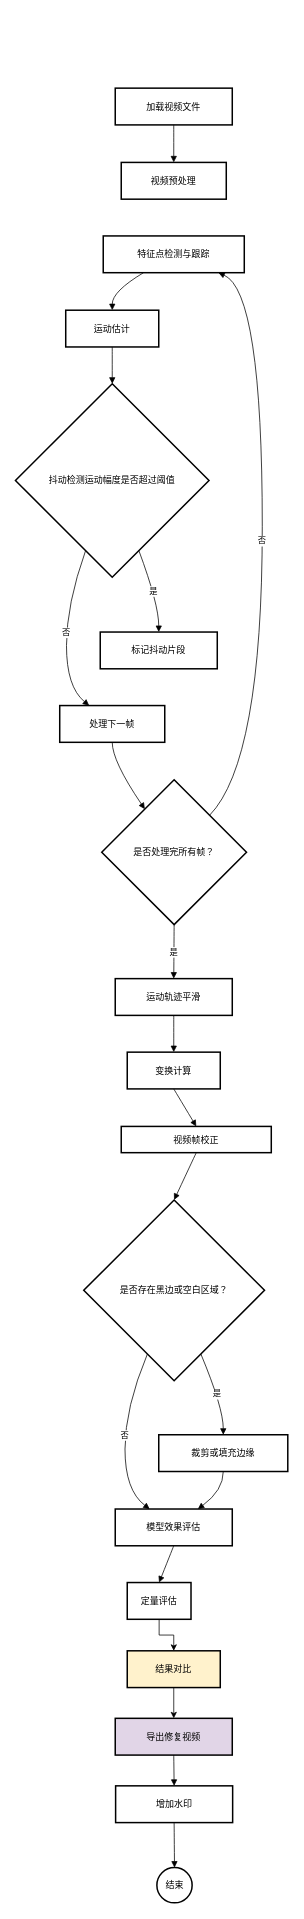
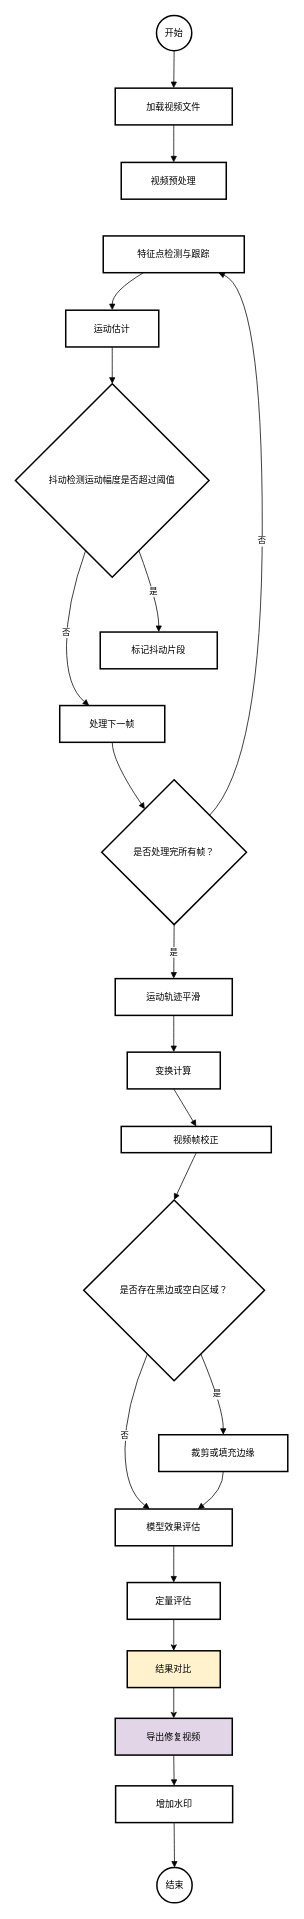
  <mxCell id="0" />
  <mxCell id="1" parent="0" />
  <mxCell id="2" value="" style="group;direction=west;" vertex="1" connectable="0" parent="1"><mxGeometry x="20" y="20" width="363" height="2516" as="geometry" /></mxCell>
+ <mxCell id="3" value="开始" style="ellipse;aspect=fixed;strokeWidth=2;whiteSpace=wrap;" vertex="1" parent="2"><mxGeometry x="188" width="47" height="47" as="geometry" /></mxCell>
  <mxCell id="4" value="加载视频文件" style="whiteSpace=wrap;strokeWidth=2;" vertex="1" parent="2"><mxGeometry x="133" y="97" width="156" height="49" as="geometry" /></mxCell>
  <mxCell id="5" value="视频预处理" style="whiteSpace=wrap;strokeWidth=2;" vertex="1" parent="2"><mxGeometry x="141" y="196" width="140" height="49" as="geometry" /></mxCell>
  <mxCell id="6" value="特征点检测与跟踪" style="whiteSpace=wrap;strokeWidth=2;" vertex="1" parent="2"><mxGeometry x="117" y="294" width="188" height="49" as="geometry" /></mxCell>
  <mxCell id="7" value="运动估计" style="whiteSpace=wrap;strokeWidth=2;" vertex="1" parent="2"><mxGeometry x="67" y="393" width="124" height="49" as="geometry" /></mxCell>
  <mxCell id="8" value="抖动检测运动幅度是否超过阈值" style="rhombus;strokeWidth=2;whiteSpace=wrap;" vertex="1" parent="2"><mxGeometry y="491" width="258" height="258" as="geometry" /></mxCell>
  <mxCell id="9" value="标记抖动片段" style="whiteSpace=wrap;strokeWidth=2;" vertex="1" parent="2"><mxGeometry x="113" y="822" width="156" height="49" as="geometry" /></mxCell>
  <mxCell id="10" value="处理下一帧" style="whiteSpace=wrap;strokeWidth=2;" vertex="1" parent="2"><mxGeometry x="59" y="920" width="140" height="49" as="geometry" /></mxCell>
  <mxCell id="11" value="是否处理完所有帧？" style="rhombus;strokeWidth=2;whiteSpace=wrap;" vertex="1" parent="2"><mxGeometry x="115" y="1019" width="193" height="193" as="geometry" /></mxCell>
  <mxCell id="12" value="运动轨迹平滑" style="whiteSpace=wrap;strokeWidth=2;" vertex="1" parent="2"><mxGeometry x="133" y="1284" width="156" height="49" as="geometry" /></mxCell>
  <mxCell id="13" value="变换计算" style="whiteSpace=wrap;strokeWidth=2;" vertex="1" parent="2"><mxGeometry x="149" y="1382" width="124" height="49" as="geometry" /></mxCell>
  <mxCell id="14" value="视频帧校正" style="whiteSpace=wrap;strokeWidth=2;" vertex="1" parent="2"><mxGeometry x="141" y="1481" width="200" height="35" as="geometry" /></mxCell>
  <mxCell id="15" value="是否存在黑边或空白区域？" style="rhombus;strokeWidth=2;whiteSpace=wrap;" vertex="1" parent="2"><mxGeometry x="91" y="1579" width="241" height="241" as="geometry" /></mxCell>
  <mxCell id="16" value="裁剪或填充边缘" style="whiteSpace=wrap;strokeWidth=2;" vertex="1" parent="2"><mxGeometry x="191" y="1892" width="172" height="49" as="geometry" /></mxCell>
  <mxCell id="17" value="模型效果评估" style="whiteSpace=wrap;strokeWidth=2;" vertex="1" parent="2"><mxGeometry x="133" y="1991" width="156" height="49" as="geometry" /></mxCell>
  <mxCell id="18" value="" style="edgeStyle=orthogonalEdgeStyle;rounded=0;orthogonalLoop=1;jettySize=auto;html=1;" edge="1" parent="2" source="19" target="21"><mxGeometry relative="1" as="geometry" /></mxCell>
- <mxCell id="19" value="定量评估" style="whiteSpace=wrap;strokeWidth=2;" vertex="1" parent="2"><mxGeometry x="149" y="2089" width="85" height="49" as="geometry" /></mxCell>
+ <mxCell id="19" value="定量评估" style="whiteSpace=wrap;strokeWidth=2;" vertex="1" parent="2"><mxGeometry x="149" y="2089" width="124" height="49" as="geometry" /></mxCell>
  <mxCell id="20" value="" style="edgeStyle=orthogonalEdgeStyle;rounded=0;orthogonalLoop=1;jettySize=auto;html=1;" edge="1" parent="2" source="21" target="22"><mxGeometry relative="1" as="geometry" /></mxCell>
  <mxCell id="21" value="结果对比" style="whiteSpace=wrap;strokeWidth=2;fillColor=#fff2cc;" vertex="1" parent="2"><mxGeometry x="149" y="2180" width="124" height="49" as="geometry" /></mxCell>
  <mxCell id="22" value="导出修复视频" style="whiteSpace=wrap;strokeWidth=2;fillColor=#e1d5e7;" vertex="1" parent="2"><mxGeometry x="133" y="2270" width="156" height="49" as="geometry" /></mxCell>
  <mxCell id="23" value="增加水印" style="whiteSpace=wrap;strokeWidth=2;" vertex="1" parent="2"><mxGeometry x="133.5" y="2360" width="156" height="49" as="geometry" /></mxCell>
  <mxCell id="24" value="结束" style="ellipse;aspect=fixed;strokeWidth=2;whiteSpace=wrap;" vertex="1" parent="2"><mxGeometry x="188.5" y="2469" width="47" height="47" as="geometry" /></mxCell>
+ <mxCell id="25" value="" style="curved=1;startArrow=none;endArrow=block;exitX=0.49;exitY=1;entryX=0.5;entryY=0;rounded=0;" edge="1" parent="2" source="3" target="4"><mxGeometry relative="1" as="geometry"><Array as="points" /></mxGeometry></mxCell>
  <mxCell id="26" value="" style="curved=1;startArrow=none;endArrow=block;exitX=0.5;exitY=0.99;entryX=0.5;entryY=-0.01;rounded=0;" edge="1" parent="2" source="4" target="5"><mxGeometry relative="1" as="geometry"><Array as="points" /></mxGeometry></mxCell>
  <mxCell id="27" value="" style="curved=1;startArrow=none;endArrow=block;exitX=0.29;exitY=0.99;entryX=0.5;entryY=-0.01;rounded=0;" edge="1" parent="2" source="6" target="7"><mxGeometry relative="1" as="geometry"><Array as="points"><mxPoint x="129" y="368" /></Array></mxGeometry></mxCell>
  <mxCell id="28" value="" style="curved=1;startArrow=none;endArrow=block;exitX=0.5;exitY=0.98;entryX=0.5;entryY=0;rounded=0;" edge="1" parent="2" source="7" target="8"><mxGeometry relative="1" as="geometry"><Array as="points" /></mxGeometry></mxCell>
  <mxCell id="29" value="是" style="curved=1;startArrow=none;endArrow=block;exitX=0.69;exitY=1;entryX=0.5;entryY=-0.01;rounded=0;" edge="1" parent="2" source="8" target="9"><mxGeometry relative="1" as="geometry"><Array as="points"><mxPoint x="191" y="785" /></Array></mxGeometry></mxCell>
  <mxCell id="30" value="否" style="curved=1;startArrow=none;endArrow=block;exitX=0.31;exitY=1;entryX=0.28;entryY=0;rounded=0;" edge="1" parent="2" source="8" target="10"><mxGeometry relative="1" as="geometry"><Array as="points"><mxPoint x="68" y="785" /><mxPoint x="68" y="895" /></Array></mxGeometry></mxCell>
  <mxCell id="31" value="" style="curved=1;startArrow=none;endArrow=block;exitX=0.5;exitY=0.99;entryX=0.16;entryY=0;rounded=0;" edge="1" parent="2" source="10" target="11"><mxGeometry relative="1" as="geometry"><Array as="points"><mxPoint x="129" y="994" /></Array></mxGeometry></mxCell>
  <mxCell id="32" value="否" style="curved=1;startArrow=none;endArrow=block;exitX=0.98;exitY=0;entryX=0.81;entryY=0.99;rounded=0;" edge="1" parent="2" source="11" target="6"><mxGeometry relative="1" as="geometry"><Array as="points"><mxPoint x="329" y="994" /><mxPoint x="329" y="368" /></Array></mxGeometry></mxCell>
  <mxCell id="33" value="是" style="curved=1;startArrow=none;endArrow=block;exitX=0.5;exitY=1;entryX=0.5;entryY=-0.01;rounded=0;" edge="1" parent="2" source="11" target="12"><mxGeometry relative="1" as="geometry"><Array as="points" /></mxGeometry></mxCell>
  <mxCell id="34" value="" style="curved=1;startArrow=none;endArrow=block;exitX=0.5;exitY=0.98;entryX=0.5;entryY=0;rounded=0;" edge="1" parent="2" source="12" target="13"><mxGeometry relative="1" as="geometry"><Array as="points" /></mxGeometry></mxCell>
  <mxCell id="35" value="" style="curved=1;startArrow=none;endArrow=block;exitX=0.5;exitY=0.99;entryX=0.5;entryY=-0.01;rounded=0;" edge="1" parent="2" source="13" target="14"><mxGeometry relative="1" as="geometry"><Array as="points" /></mxGeometry></mxCell>
  <mxCell id="36" value="" style="curved=1;startArrow=none;endArrow=block;exitX=0.5;exitY=0.98;entryX=0.5;entryY=0;rounded=0;" edge="1" parent="2" source="14" target="15"><mxGeometry relative="1" as="geometry"><Array as="points" /></mxGeometry></mxCell>
  <mxCell id="37" value="是" style="curved=1;startArrow=none;endArrow=block;exitX=0.71;exitY=1;entryX=0.5;entryY=0;rounded=0;" edge="1" parent="2" source="15" target="16"><mxGeometry relative="1" as="geometry"><Array as="points"><mxPoint x="277" y="1856" /></Array></mxGeometry></mxCell>
  <mxCell id="38" value="否" style="curved=1;startArrow=none;endArrow=block;exitX=0.29;exitY=1;entryX=0.29;entryY=-0.01;rounded=0;" edge="1" parent="2" source="15" target="17"><mxGeometry relative="1" as="geometry"><Array as="points"><mxPoint x="146" y="1856" /><mxPoint x="146" y="1966" /></Array></mxGeometry></mxCell>
  <mxCell id="39" value="" style="curved=1;startArrow=none;endArrow=block;exitX=0.5;exitY=0.99;entryX=0.71;entryY=-0.01;rounded=0;" edge="1" parent="2" source="16" target="17"><mxGeometry relative="1" as="geometry"><Array as="points"><mxPoint x="277" y="1966" /></Array></mxGeometry></mxCell>
  <mxCell id="40" value="" style="curved=1;startArrow=none;endArrow=block;exitX=0.5;exitY=0.98;entryX=0.5;entryY=0;rounded=0;" edge="1" parent="2" source="17" target="19"><mxGeometry relative="1" as="geometry"><Array as="points" /></mxGeometry></mxCell>
  <mxCell id="41" value="" style="curved=1;startArrow=none;endArrow=block;exitX=0.5;exitY=0.98;entryX=0.5;entryY=0;rounded=0;" edge="1" parent="2" source="22" target="23"><mxGeometry relative="1" as="geometry"><Array as="points" /></mxGeometry></mxCell>
  <mxCell id="42" value="" style="curved=1;startArrow=none;endArrow=block;exitX=0.5;exitY=0.99;entryX=0.49;entryY=-0.01;rounded=0;" edge="1" parent="2" source="23" target="24"><mxGeometry relative="1" as="geometry"><Array as="points" /></mxGeometry></mxCell>
